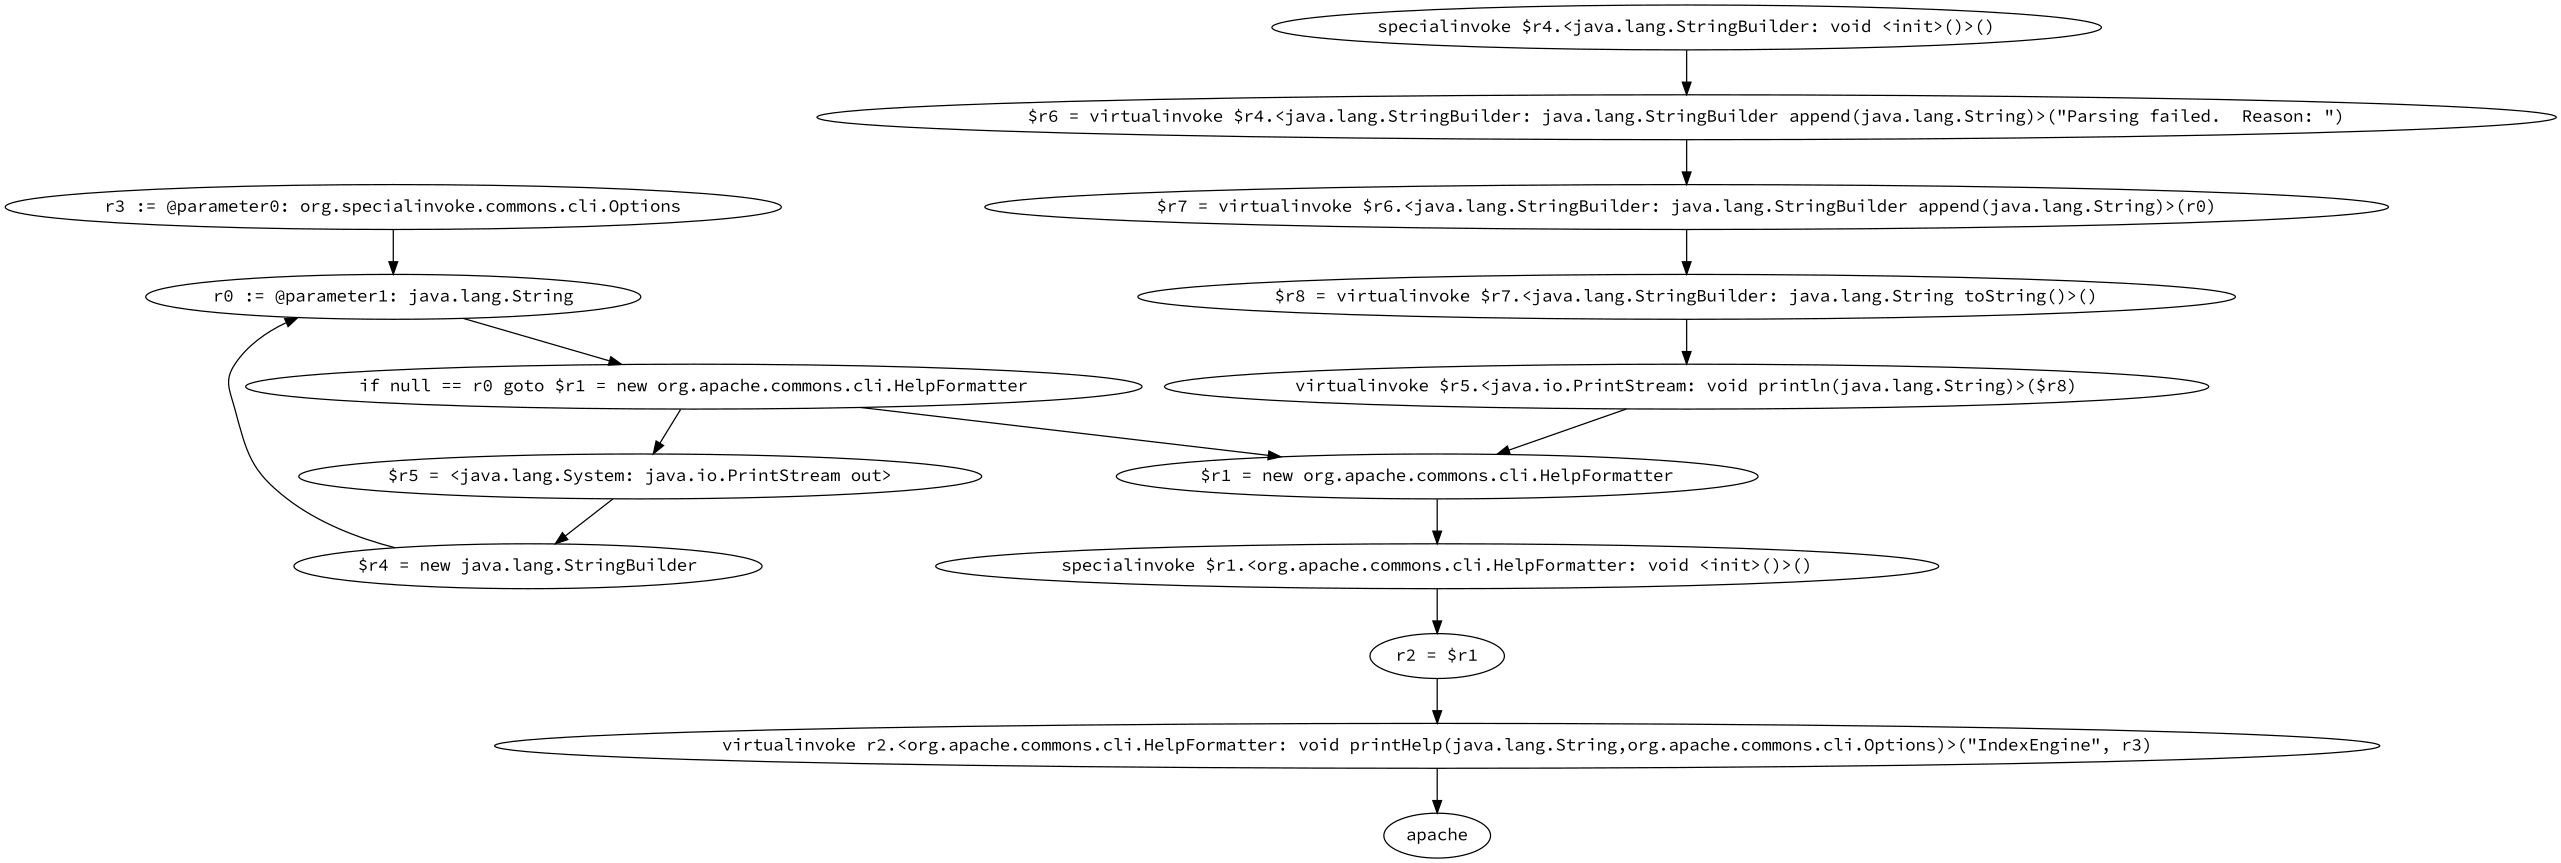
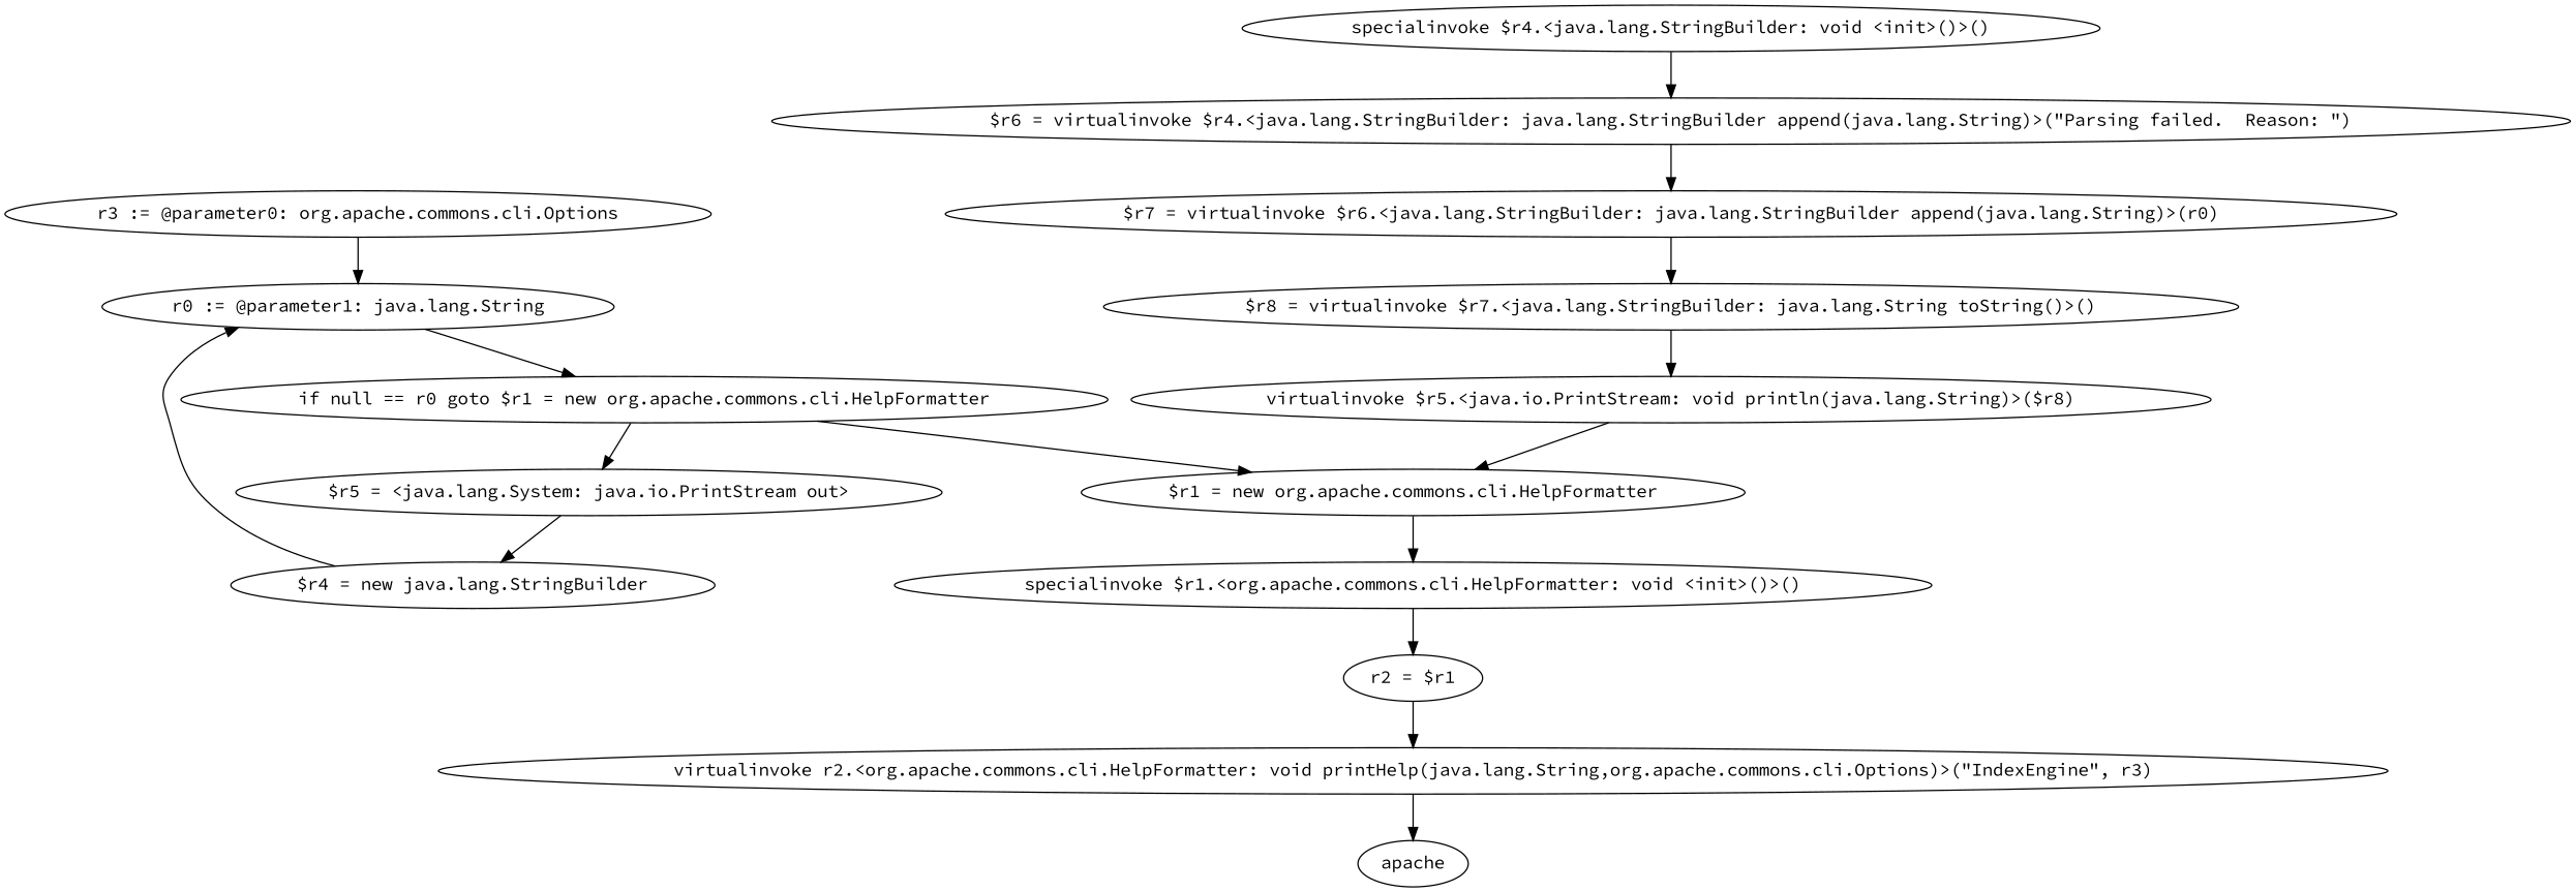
  digraph {
    fontname="Source Code Pro"
    node [fontname="Source Code Pro"]
    edge [fontname="Source Code Pro"]
-   "r3 := @parameter0: org.apache.commons.cli.Options" [label="r3 := @parameter0: org.specialinvoke.commons.cli.Options"]
+   "r3 := @parameter0: org.apache.commons.cli.Options"
    "r0 := @parameter1: java.lang.String"
    "if null == r0 goto $r1 = new org.apache.commons.cli.HelpFormatter"
    "$r5 = <java.lang.System: java.io.PrintStream out>"
    "$r1 = new org.apache.commons.cli.HelpFormatter"
    "$r4 = new java.lang.StringBuilder"
    "specialinvoke $r1.<org.apache.commons.cli.HelpFormatter: void <init>()>()"
    "specialinvoke $r4.<java.lang.StringBuilder: void <init>()>()"
    "$r6 = virtualinvoke $r4.<java.lang.StringBuilder: java.lang.StringBuilder append(java.lang.String)>(\"Parsing failed.  Reason: \")"
    "$r7 = virtualinvoke $r6.<java.lang.StringBuilder: java.lang.StringBuilder append(java.lang.String)>(r0)"
    "$r8 = virtualinvoke $r7.<java.lang.StringBuilder: java.lang.String toString()>()"
    "virtualinvoke $r5.<java.io.PrintStream: void println(java.lang.String)>($r8)"
    "r2 = $r1"
    "virtualinvoke r2.<org.apache.commons.cli.HelpFormatter: void printHelp(java.lang.String,org.apache.commons.cli.Options)>(\"IndexEngine\", r3)"
    n15 [label=apache]
    "r3 := @parameter0: org.apache.commons.cli.Options" -> "r0 := @parameter1: java.lang.String"
    "r0 := @parameter1: java.lang.String" -> "if null == r0 goto $r1 = new org.apache.commons.cli.HelpFormatter"
    "if null == r0 goto $r1 = new org.apache.commons.cli.HelpFormatter" -> "$r5 = <java.lang.System: java.io.PrintStream out>"
    "if null == r0 goto $r1 = new org.apache.commons.cli.HelpFormatter" -> "$r1 = new org.apache.commons.cli.HelpFormatter"
    "$r5 = <java.lang.System: java.io.PrintStream out>" -> "$r4 = new java.lang.StringBuilder"
    "$r1 = new org.apache.commons.cli.HelpFormatter" -> "specialinvoke $r1.<org.apache.commons.cli.HelpFormatter: void <init>()>()"
    "$r4 = new java.lang.StringBuilder" -> "r0 := @parameter1: java.lang.String"
    "specialinvoke $r1.<org.apache.commons.cli.HelpFormatter: void <init>()>()" -> "r2 = $r1"
    "specialinvoke $r4.<java.lang.StringBuilder: void <init>()>()" -> "$r6 = virtualinvoke $r4.<java.lang.StringBuilder: java.lang.StringBuilder append(java.lang.String)>(\"Parsing failed.  Reason: \")"
    "$r6 = virtualinvoke $r4.<java.lang.StringBuilder: java.lang.StringBuilder append(java.lang.String)>(\"Parsing failed.  Reason: \")" -> "$r7 = virtualinvoke $r6.<java.lang.StringBuilder: java.lang.StringBuilder append(java.lang.String)>(r0)"
    "$r7 = virtualinvoke $r6.<java.lang.StringBuilder: java.lang.StringBuilder append(java.lang.String)>(r0)" -> "$r8 = virtualinvoke $r7.<java.lang.StringBuilder: java.lang.String toString()>()"
    "$r8 = virtualinvoke $r7.<java.lang.StringBuilder: java.lang.String toString()>()" -> "virtualinvoke $r5.<java.io.PrintStream: void println(java.lang.String)>($r8)"
    "virtualinvoke $r5.<java.io.PrintStream: void println(java.lang.String)>($r8)" -> "$r1 = new org.apache.commons.cli.HelpFormatter"
    "r2 = $r1" -> "virtualinvoke r2.<org.apache.commons.cli.HelpFormatter: void printHelp(java.lang.String,org.apache.commons.cli.Options)>(\"IndexEngine\", r3)"
    "virtualinvoke r2.<org.apache.commons.cli.HelpFormatter: void printHelp(java.lang.String,org.apache.commons.cli.Options)>(\"IndexEngine\", r3)" -> n15
  }
